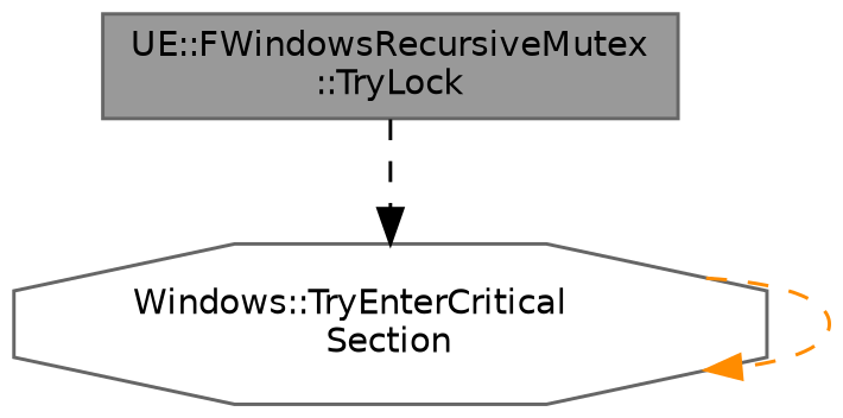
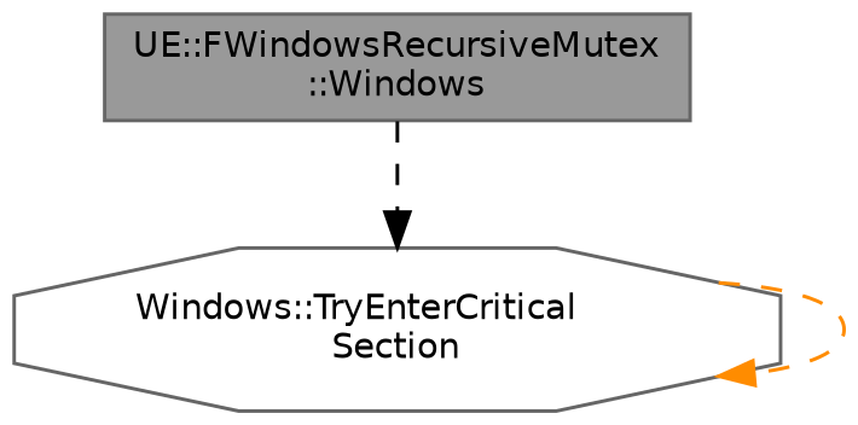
  digraph {
    rankdir=TB
    node [fontname=Helvetica fontsize=10 style=filled]
    edge [fontname=Helvetica fontsize=10 labelfontname=Helvetica labelfontsize=10 style=dashed]
-   n1 [color=gray40 fillcolor=grey60 fontcolor=black height=0.2 label="UE::FWindowsRecursiveMutex\l::TryLock" shape=box width=0.4]
+   n1 [color=gray40 fillcolor=grey60 fontcolor=black height=0.2 label="UE::FWindowsRecursiveMutex\l::Windows" shape=box width=0.4]
    n2 [color=grey40 fillcolor=white height=0.2 label="Windows::TryEnterCritical\lSection" shape=octagon width=0.4]
    n1 -> n2 [color=black]
    n2 -> n2 [color=darkorange]
  }
